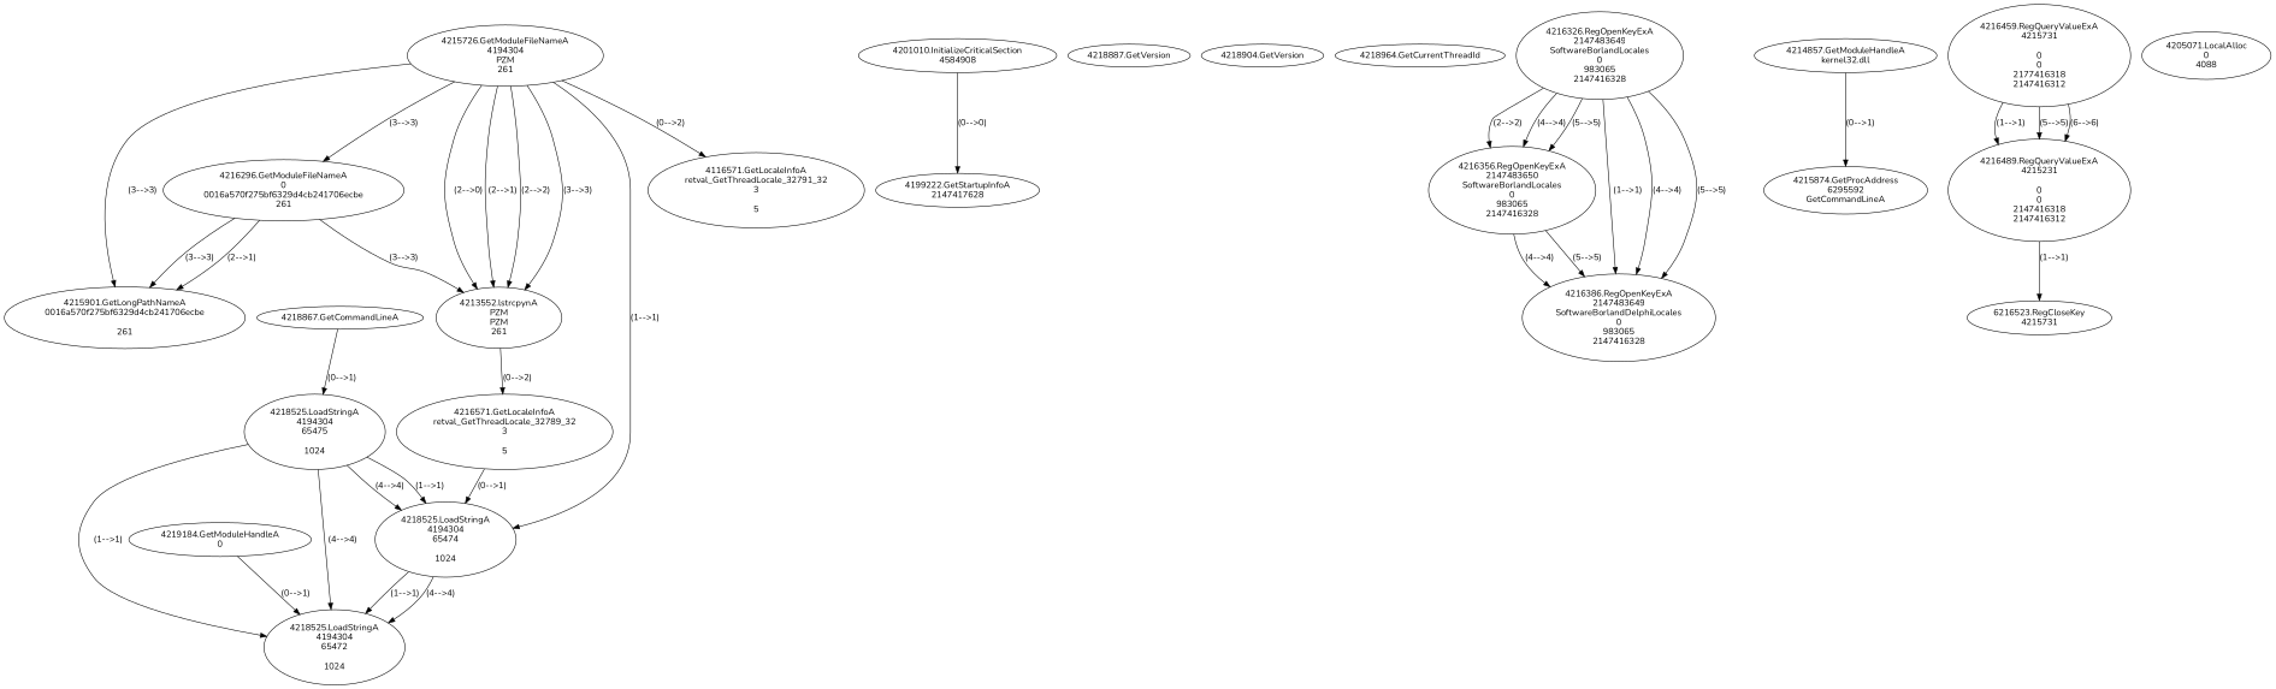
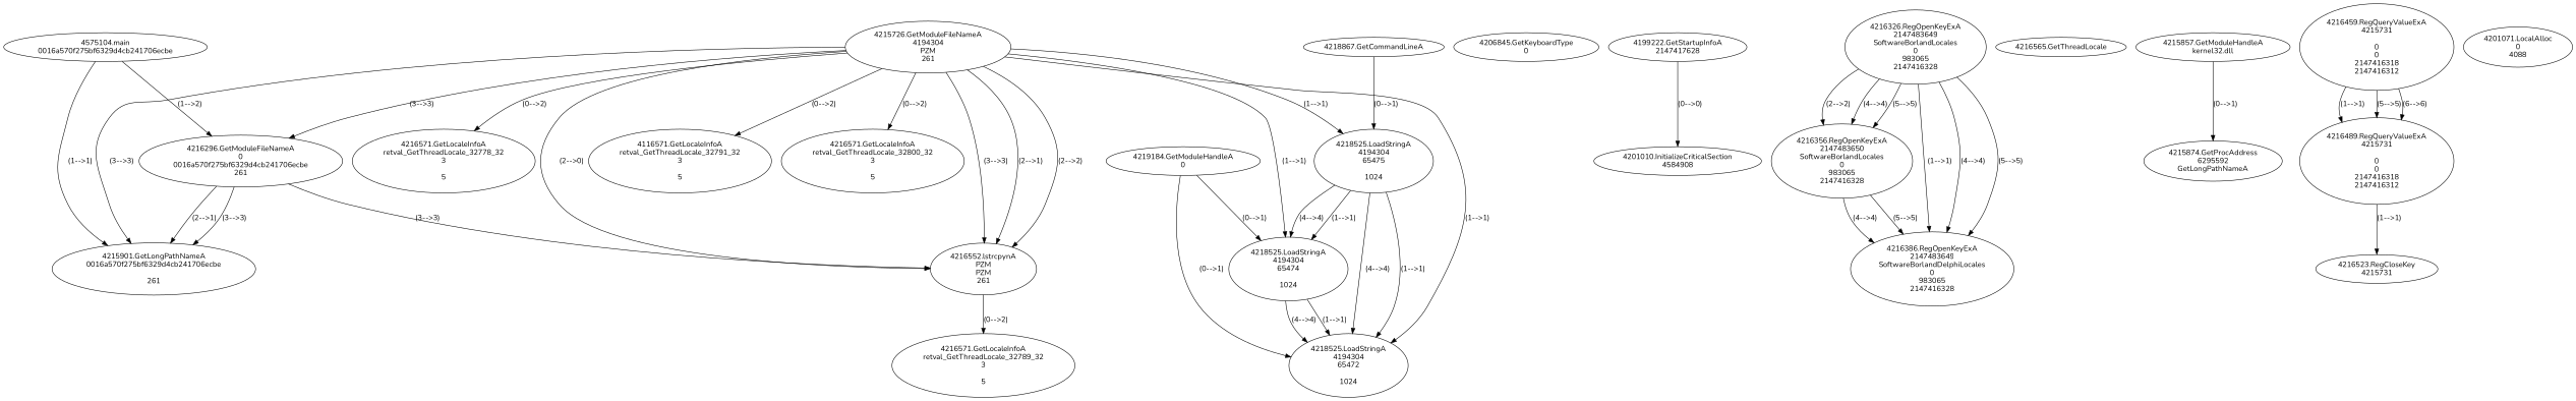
  digraph {
    fontname=Nunito
    node [fontname=Nunito]
    edge [fontname=Nunito]
+   n1 [label="4575104.main\n0016a570f275bf6329d4cb241706ecbe"]
    n2 [label="4216296.GetModuleFileNameA\n0\n0016a570f275bf6329d4cb241706ecbe\n261"]
    n3 [label="4215901.GetLongPathNameA\n0016a570f275bf6329d4cb241706ecbe\n\n261"]
-   n4 [label="4213552.lstrcpynA\nPZM\nPZM\n261"]
+   n4 [label="4216552.lstrcpynA\nPZM\nPZM\n261"]
    n5 [label="4219184.GetModuleHandleA\n0"]
    n6 [label="4218525.LoadStringA\n4194304\n65474\n\n1024"]
    n7 [label="4218525.LoadStringA\n4194304\n65472\n\n1024"]
    n8 [label="4215726.GetModuleFileNameA\n4194304\nPZM\n261"]
    n9 [label="4218525.LoadStringA\n4194304\n65475\n\n1024"]
+   n10 [label="4216571.GetLocaleInfoA\nretval_GetThreadLocale_32778_32\n3\n\n5"]
    n11 [label="4116571.GetLocaleInfoA\nretval_GetThreadLocale_32791_32\n3\n\n5"]
+   n12 [label="4216571.GetLocaleInfoA\nretval_GetThreadLocale_32800_32\n3\n\n5"]
+   n13 [label="4206845.GetKeyboardType\n0"]
    n14 [label="4218867.GetCommandLineA\n"]
    n15 [label="4199222.GetStartupInfoA\n2147417628"]
    n16 [label="4201010.InitializeCriticalSection\n4584908"]
-   n17 [label="4218887.GetVersion\n"]
-   n18 [label="4218904.GetVersion\n"]
-   n19 [label="4218964.GetCurrentThreadId\n"]
    n20 [label="4216571.GetLocaleInfoA\nretval_GetThreadLocale_32789_32\n3\n\n5"]
    n21 [label="4216326.RegOpenKeyExA\n2147483649\nSoftware\Borland\Locales\n0\n983065\n2147416328"]
    n22 [label="4216356.RegOpenKeyExA\n2147483650\nSoftware\Borland\Locales\n0\n983065\n2147416328"]
    n23 [label="4216386.RegOpenKeyExA\n2147483649\nSoftware\Borland\Delphi\Locales\n0\n983065\n2147416328"]
-   n25 [label="4214857.GetModuleHandleA\nkernel32.dll"]
-   n26 [label="4215874.GetProcAddress\n6295592\nGetCommandLineA"]
-   n27 [label="4216459.RegQueryValueExA\n4215731\n\n0\n0\n2177416318\n2147416312"]
-   n28 [label="4216489.RegQueryValueExA\n4215231\n\n0\n0\n2147416318\n2147416312"]
-   n29 [label="6216523.RegCloseKey\n4215731"]
-   n30 [label="4205071.LocalAlloc\n0\n4088"]
+   n24 [label="4216565.GetThreadLocale\n"]
+   n25 [label="4215857.GetModuleHandleA\nkernel32.dll"]
+   n26 [label="4215874.GetProcAddress\n6295592\nGetLongPathNameA"]
+   n27 [label="4216459.RegQueryValueExA\n4215731\n\n0\n0\n2147416318\n2147416312"]
+   n28 [label="4216489.RegQueryValueExA\n4215731\n\n0\n0\n2147416318\n2147416312"]
+   n29 [label="4216523.RegCloseKey\n4215731"]
+   n30 [label="4201071.LocalAlloc\n0\n4088"]
+   n1 -> n2 [label="(1-->2)"]
+   n1 -> n3 [label="(1-->1)"]
    n2 -> n3 [label="(2-->1)"]
    n2 -> n3 [label="(3-->3)"]
    n2 -> n4 [label="(3-->3)"]
    n4 -> n20 [label="(0-->2)"]
-   n20 -> n6 [label="(0-->1)"]
+   n5 -> n6 [label="(0-->1)"]
    n5 -> n7 [label="(0-->1)"]
    n6 -> n7 [label="(1-->1)"]
    n6 -> n7 [label="(4-->4)"]
    n8 -> n2 [label="(3-->3)"]
    n8 -> n3 [label="(3-->3)"]
    n8 -> n4 [label="(2-->1)"]
    n8 -> n4 [label="(2-->2)"]
    n8 -> n4 [label="(3-->3)"]
    n8 -> n4 [label="(2-->0)"]
    n8 -> n6 [label="(1-->1)"]
+   n8 -> n7 [label="(1-->1)"]
+   n8 -> n9 [label="(1-->1)"]
+   n8 -> n10 [label="(0-->2)"]
    n8 -> n11 [label="(0-->2)"]
+   n8 -> n12 [label="(0-->2)"]
    n9 -> n6 [label="(1-->1)"]
    n9 -> n6 [label="(4-->4)"]
    n9 -> n7 [label="(1-->1)"]
    n9 -> n7 [label="(4-->4)"]
    n14 -> n9 [label="(0-->1)"]
-   n16 -> n15 [label="(0-->0)"]
+   n15 -> n16 [label="(0-->0)"]
    n21 -> n22 [label="(2-->2)"]
    n21 -> n22 [label="(4-->4)"]
    n21 -> n22 [label="(5-->5)"]
    n21 -> n23 [label="(1-->1)"]
    n21 -> n23 [label="(4-->4)"]
    n21 -> n23 [label="(5-->5)"]
    n22 -> n23 [label="(4-->4)"]
    n22 -> n23 [label="(5-->5)"]
    n25 -> n26 [label="(0-->1)"]
    n27 -> n28 [label="(1-->1)"]
    n27 -> n28 [label="(5-->5)"]
    n27 -> n28 [label="(6-->6)"]
    n28 -> n29 [label="(1-->1)"]
  }
